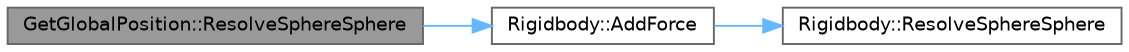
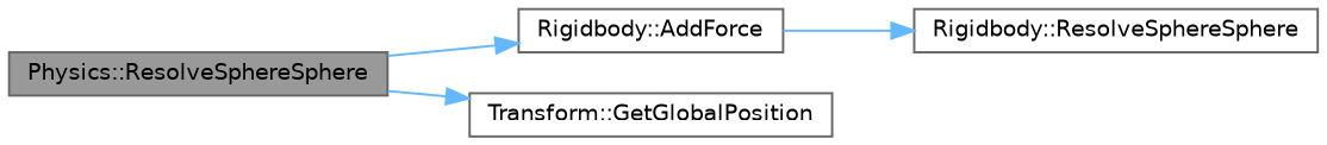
  digraph {
    rankdir=LR
    node [color=grey40 fillcolor=white fontname=Helvetica fontsize=10 shape=box style=filled]
    edge [color=steelblue1 fontname=Helvetica fontsize=10 labelfontname=Helvetica labelfontsize=10 style=solid]
-   n1 [color=gray40 fillcolor=grey60 fontcolor=black height=0.2 label="GetGlobalPosition::ResolveSphereSphere" width=0.4]
+   n1 [color=gray40 fillcolor=grey60 fontcolor=black height=0.2 label="Physics::ResolveSphereSphere" width=0.4]
    n2 [height=0.2 label="Rigidbody::AddForce" width=0.4]
+   n3 [height=0.2 label="Transform::GetGlobalPosition" width=0.4]
    n4 [height=0.2 label="Rigidbody::ResolveSphereSphere" width=0.4]
    n1 -> n2
+   n1 -> n3
    n2 -> n4
  }
